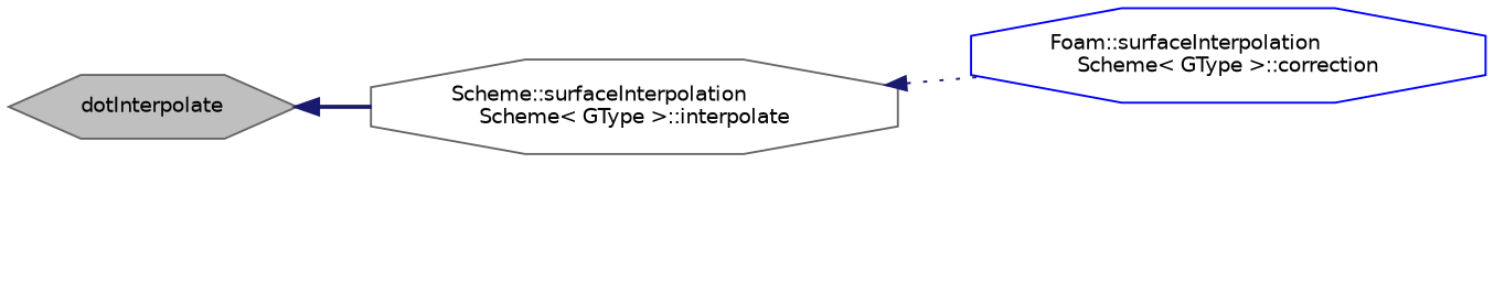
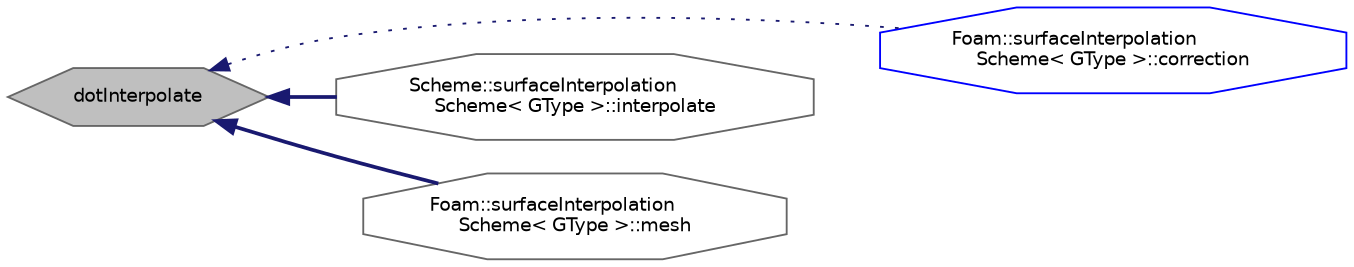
  digraph {
    rankdir=LR
    node [color=gray40 fontname=Helvetica fontsize=10 shape=octagon]
    edge [color=midnightblue dir=back fontname=Helvetica fontsize=10 labelfontname=Helvetica labelfontsize=10 style=bold]
    n1 [fillcolor=grey75 fontcolor=black height=0.2 label=dotInterpolate shape=hexagon style=filled width=0.4]
    n2 [color=blue height=0.2 label="Foam::surfaceInterpolation\lScheme\< GType \>::correction" width=0.4]
    n3 [height=0.2 label="Scheme::surfaceInterpolation\lScheme\< GType \>::interpolate" width=0.4]
-   n3 -> n2 [style=dotted]
+   n4 [height=0.2 label="Foam::surfaceInterpolation\lScheme\< GType \>::mesh" width=0.4]
+   n1 -> n2 [style=dotted]
    n1 -> n3
+   n1 -> n4
  }
